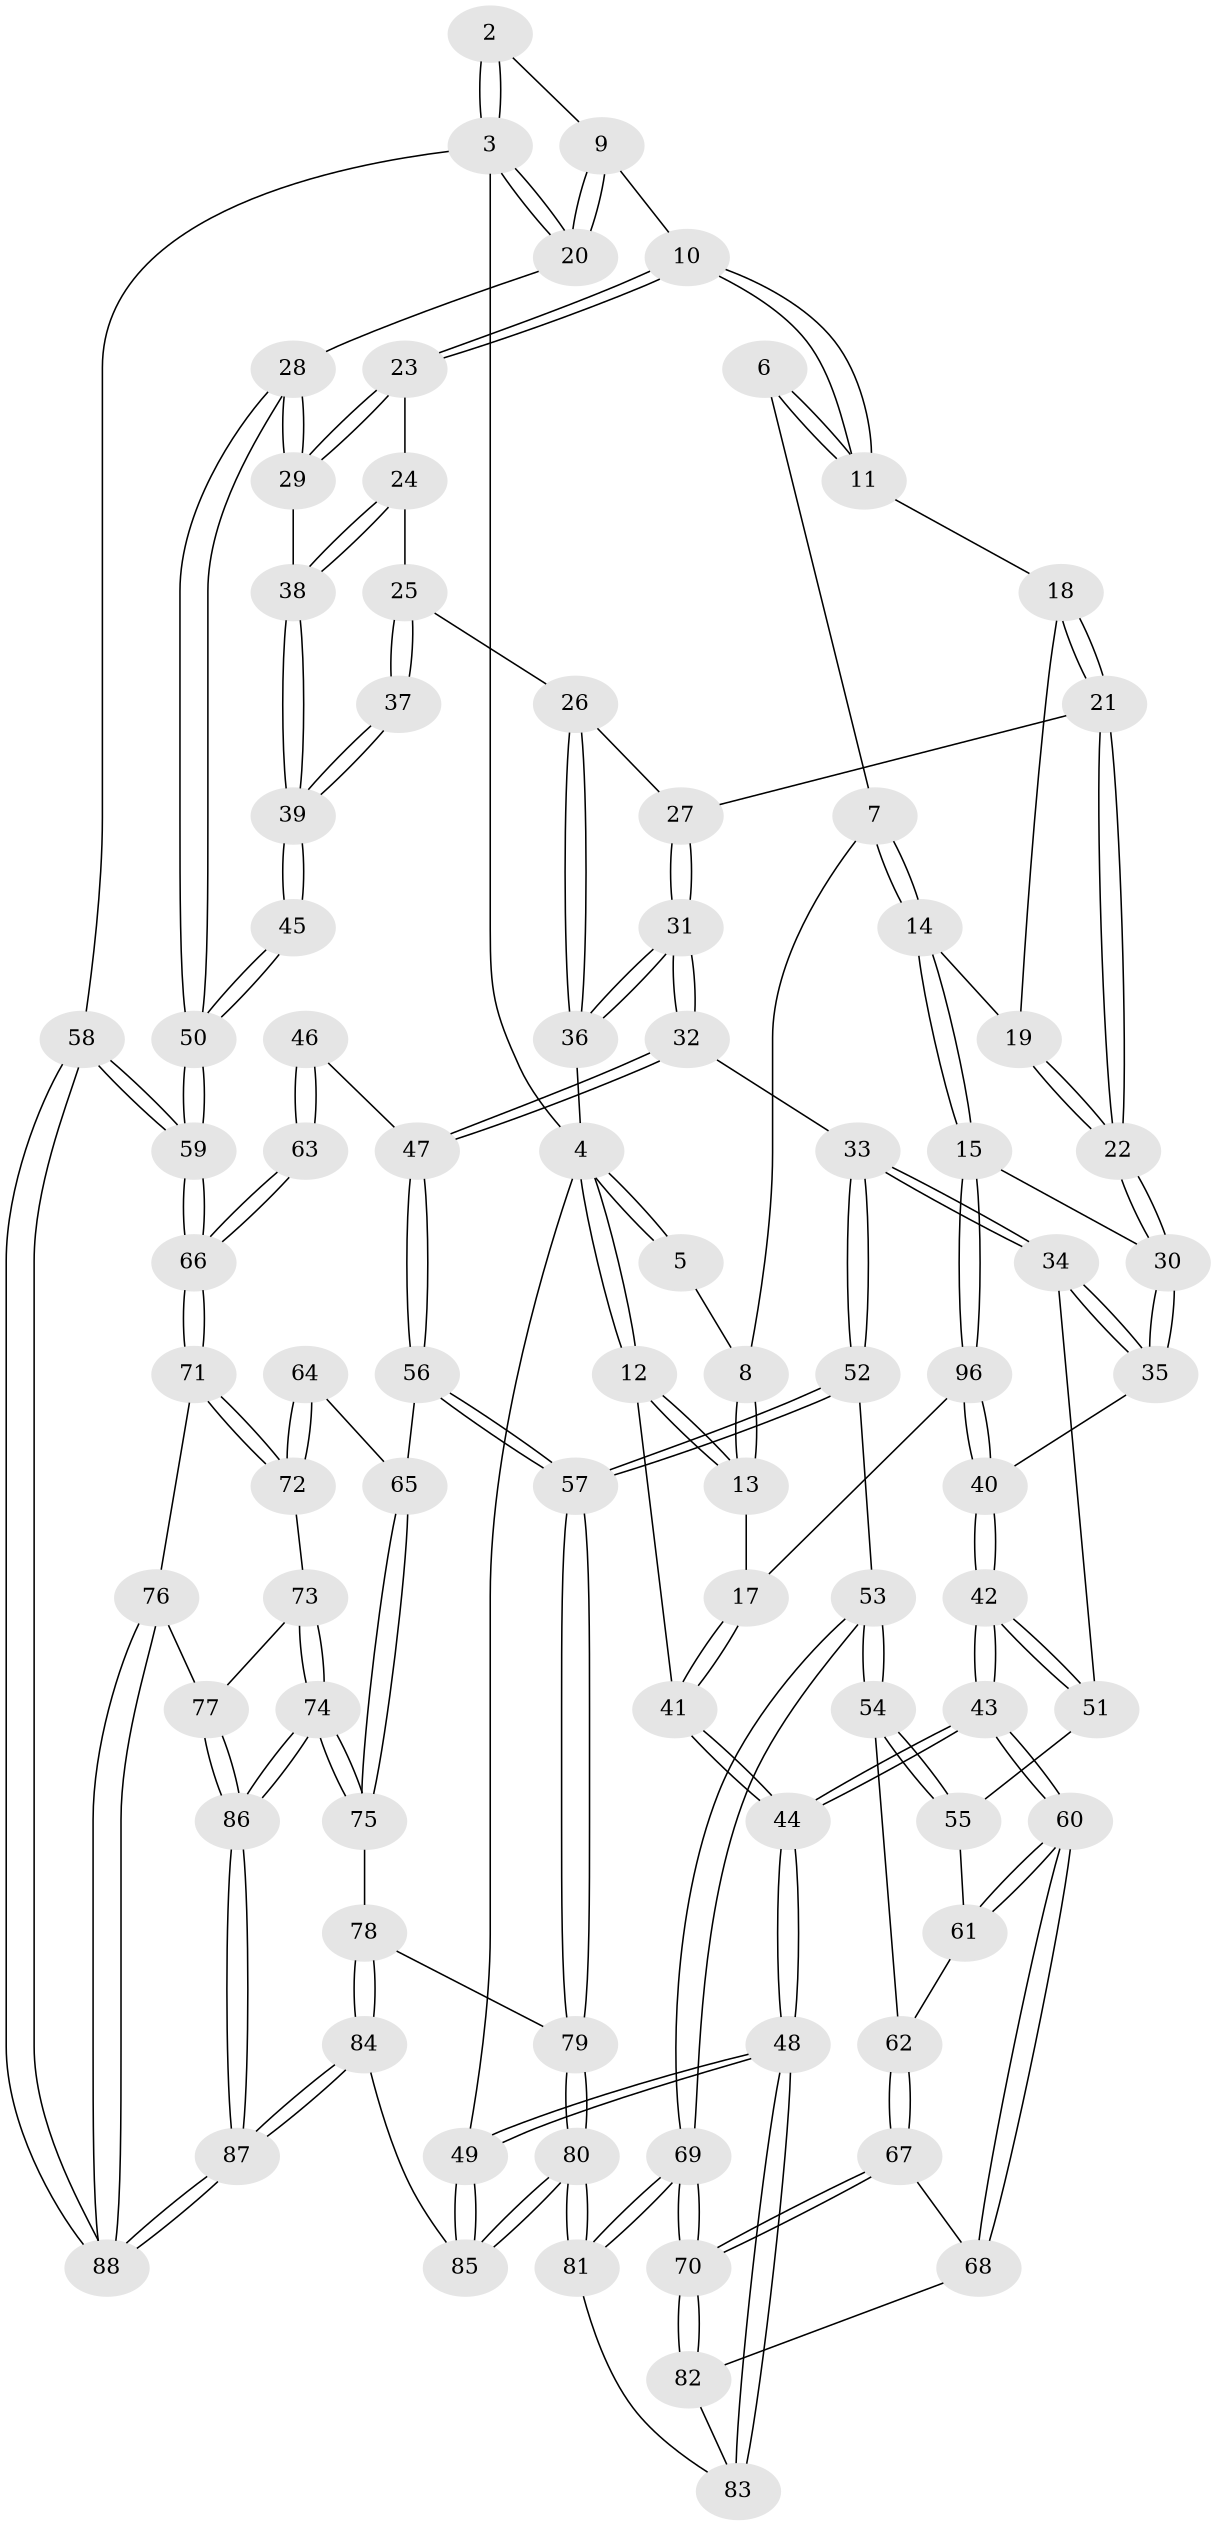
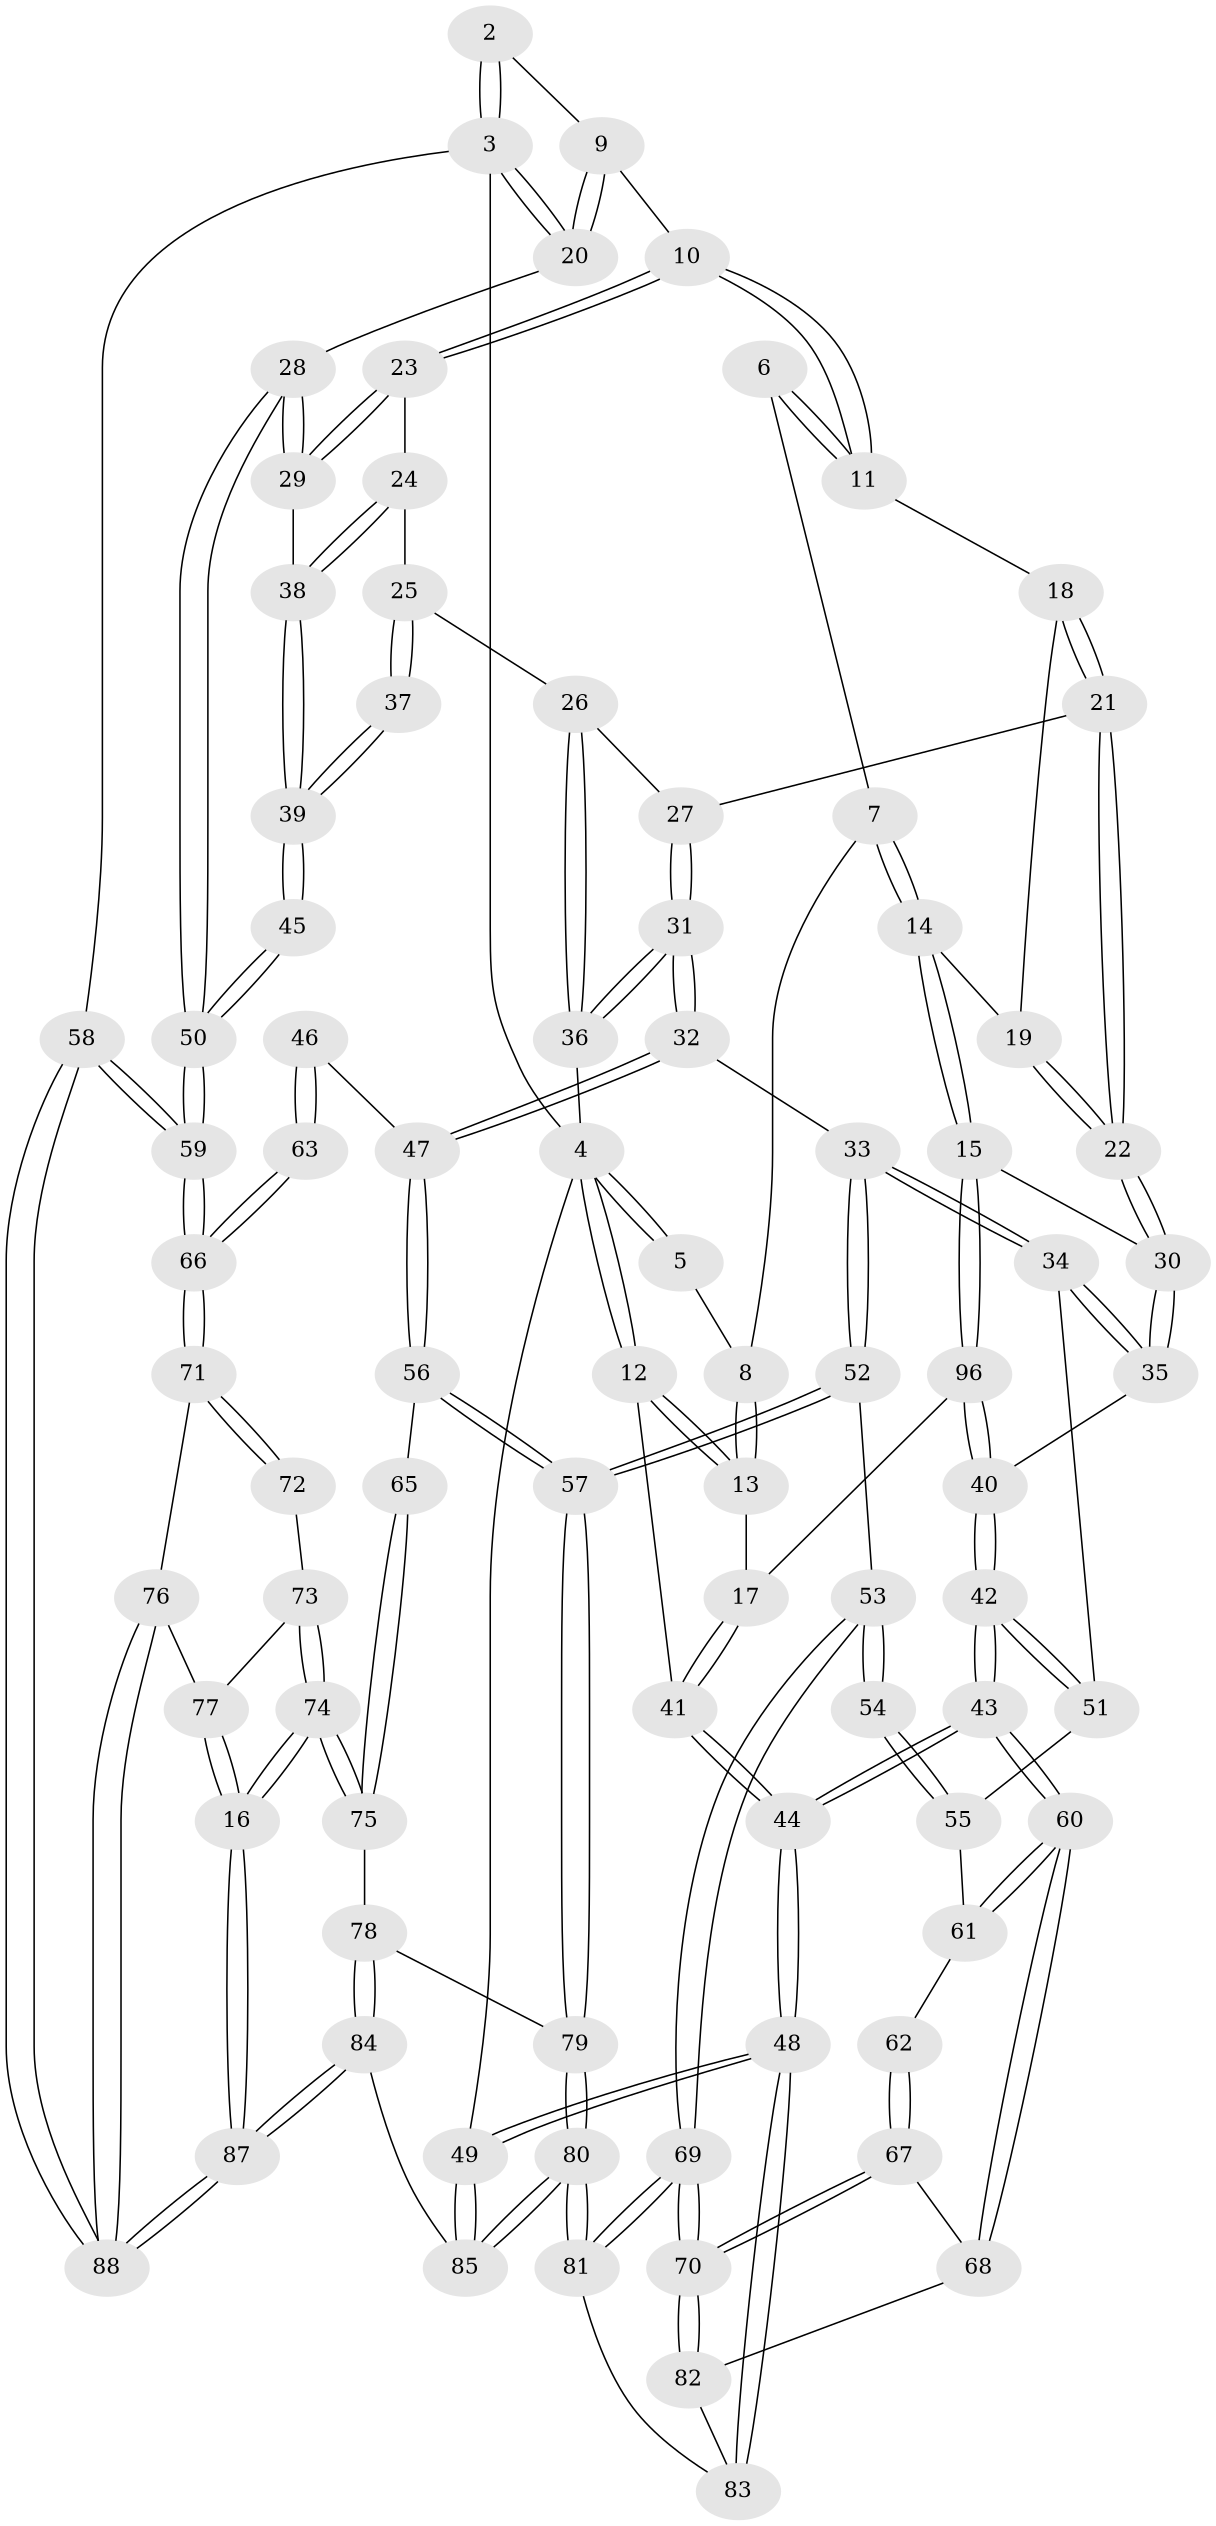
  graph {
    node [color=gray90 style=filled]
    2
    3
    9
    6
    7
    11
    4
    20
    58
    10
    5
    12
    49
    28
    59
    88
    8
    13
    41
    85
    14
    18
    15
    19
    17
    23
    24
    29
    21
    44
    n31 [label=96]
    30
    22
    40
    35
    42
    27
    50
    31
    25
    38
    26
    37
    39
    36
    32
    33
    47
    34
    52
    56
    51
    53
    57
    55
    45
    43
    48
    60
    61
    68
    83
    46
    63
    66
    65
    54
    69
    79
    62
    70
    81
    67
    75
    80
    71
    82
-   64
    72
    73
    78
    76
    77
    74
-   86
+   86 [label=16]
    87
    84
    2 -- 3
    2 -- 3
    2 -- 9
    3 -- 4
    3 -- 20
    3 -- 20
    3 -- 58
    9 -- 20
    9 -- 20
    9 -- 10
    6 -- 7
    6 -- 11
    6 -- 11
    7 -- 8
    7 -- 14
    7 -- 14
    11 -- 18
    4 -- 5
    4 -- 5
    4 -- 12
    4 -- 12
    4 -- 49
    20 -- 28
    58 -- 59
    58 -- 59
    58 -- 88
    58 -- 88
    10 -- 11
    10 -- 11
    10 -- 23
    10 -- 23
    5 -- 8
    12 -- 13
    12 -- 13
    12 -- 41
    49 -- 85
    49 -- 85
    28 -- 29
    28 -- 29
    28 -- 50
    28 -- 50
    59 -- 66
    59 -- 66
    8 -- 13
    8 -- 13
    13 -- 17
    41 -- 44
    41 -- 44
    14 -- 15
    14 -- 15
    14 -- 19
    18 -- 19
    18 -- 21
    18 -- 21
    15 -- n31
    15 -- n31
    15 -- 30
    19 -- 22
    19 -- 22
    17 -- 41
    17 -- 41
    23 -- 24
    23 -- 29
    23 -- 29
    24 -- 25
    24 -- 38
    24 -- 38
    29 -- 38
    21 -- 22
    21 -- 22
    21 -- 27
    44 -- 48
    44 -- 48
    n31 -- 17
    n31 -- 40
    n31 -- 40
    30 -- 35
    30 -- 35
    22 -- 30
    22 -- 30
    40 -- 42
    40 -- 42
    35 -- 40
    42 -- 51
    42 -- 51
    42 -- 43
    42 -- 43
    27 -- 31
    27 -- 31
    50 -- 59
    50 -- 59
    31 -- 36
    31 -- 36
    31 -- 32
    31 -- 32
    25 -- 26
    25 -- 37
    25 -- 37
    38 -- 39
    38 -- 39
    26 -- 27
    26 -- 36
    26 -- 36
    37 -- 39
    37 -- 39
    39 -- 45
    39 -- 45
    36 -- 4
    32 -- 33
    32 -- 47
    32 -- 47
    33 -- 34
    33 -- 34
    33 -- 52
    33 -- 52
    47 -- 56
    47 -- 56
    34 -- 35
    34 -- 35
    34 -- 51
    52 -- 53
    52 -- 57
    52 -- 57
    56 -- 57
    56 -- 57
    56 -- 65
    51 -- 55
    53 -- 54
    53 -- 54
    53 -- 69
    53 -- 69
    57 -- 79
    57 -- 79
    55 -- 61
    45 -- 50
    45 -- 50
    43 -- 44
    43 -- 44
    43 -- 60
    43 -- 60
    48 -- 49
    48 -- 49
    48 -- 83
    48 -- 83
    60 -- 61
    60 -- 61
    60 -- 68
    60 -- 68
    61 -- 62
    68 -- 82
    46 -- 47
    46 -- 63
    46 -- 63
    63 -- 66
    63 -- 66
    66 -- 71
    66 -- 71
    65 -- 75
    65 -- 75
    54 -- 55
    54 -- 55
-   54 -- 62
    69 -- 70
    69 -- 70
    69 -- 81
    69 -- 81
    79 -- 80
    79 -- 80
    62 -- 67
    62 -- 67
    70 -- 82
    70 -- 82
    81 -- 83
    67 -- 68
    67 -- 70
    67 -- 70
    75 -- 78
    80 -- 85
    80 -- 85
    80 -- 81
    80 -- 81
    71 -- 72
    71 -- 72
    71 -- 76
    82 -- 83
-   64 -- 65
-   64 -- 72
-   64 -- 72
    72 -- 73
    73 -- 77
    73 -- 74
    73 -- 74
    78 -- 79
    78 -- 84
    78 -- 84
    76 -- 88
    76 -- 88
    76 -- 77
    77 -- 86
    77 -- 86
    74 -- 75
    74 -- 75
    74 -- 86
    74 -- 86
    86 -- 87
    86 -- 87
    87 -- 88
    87 -- 88
    84 -- 85
    84 -- 87
    84 -- 87
  }
